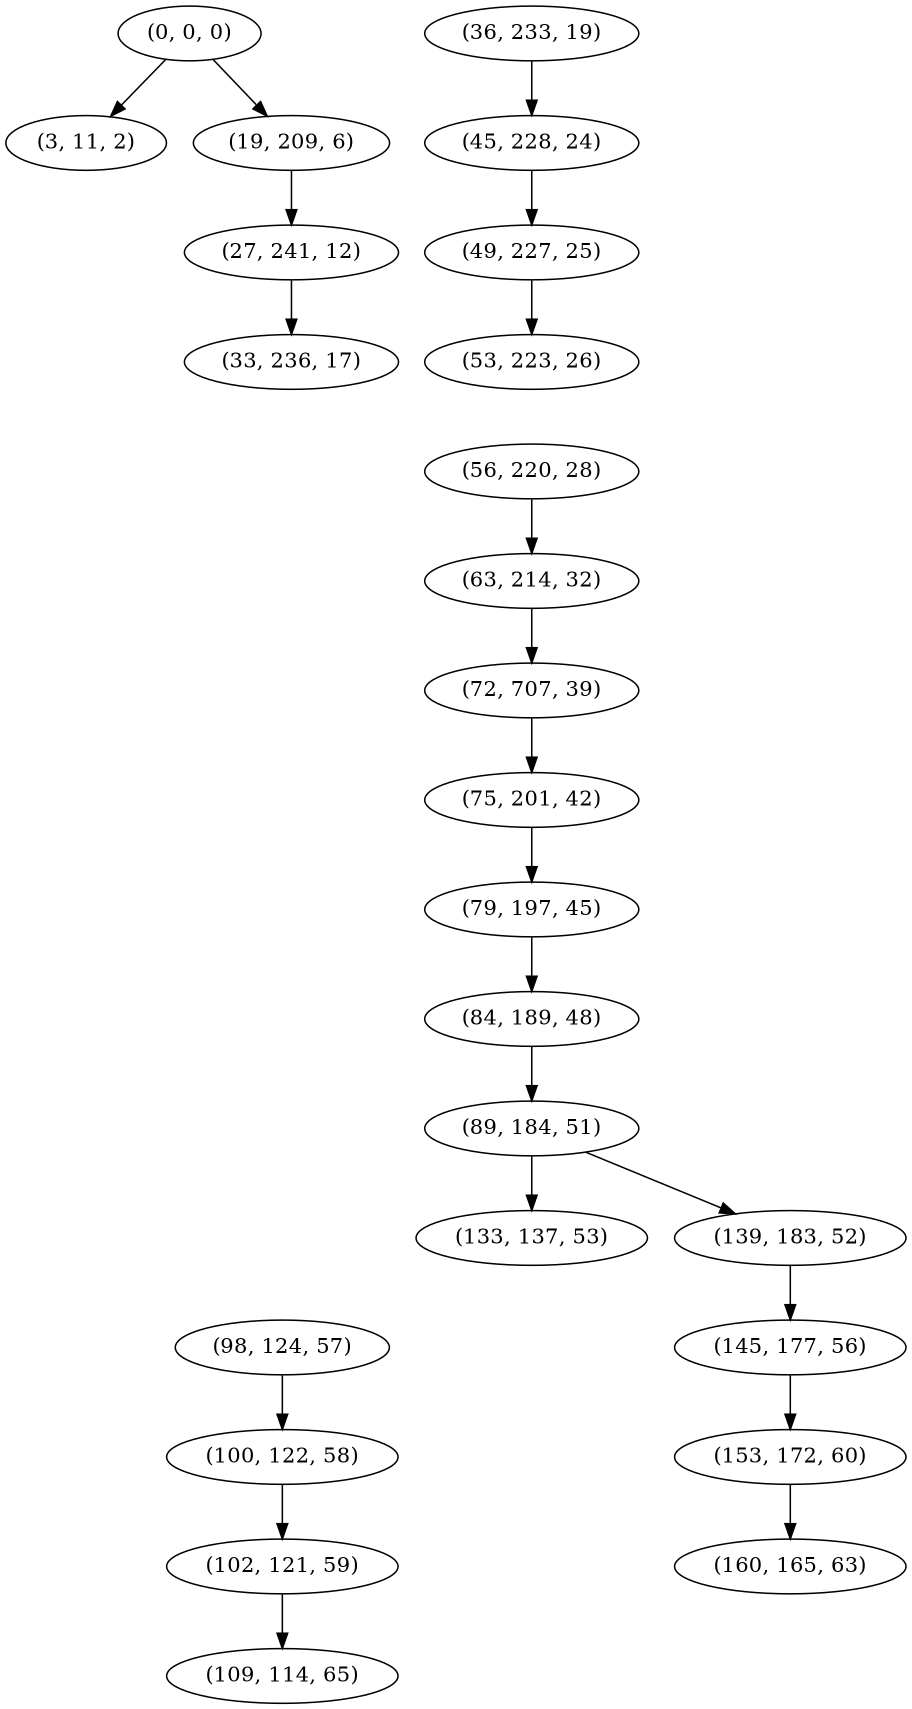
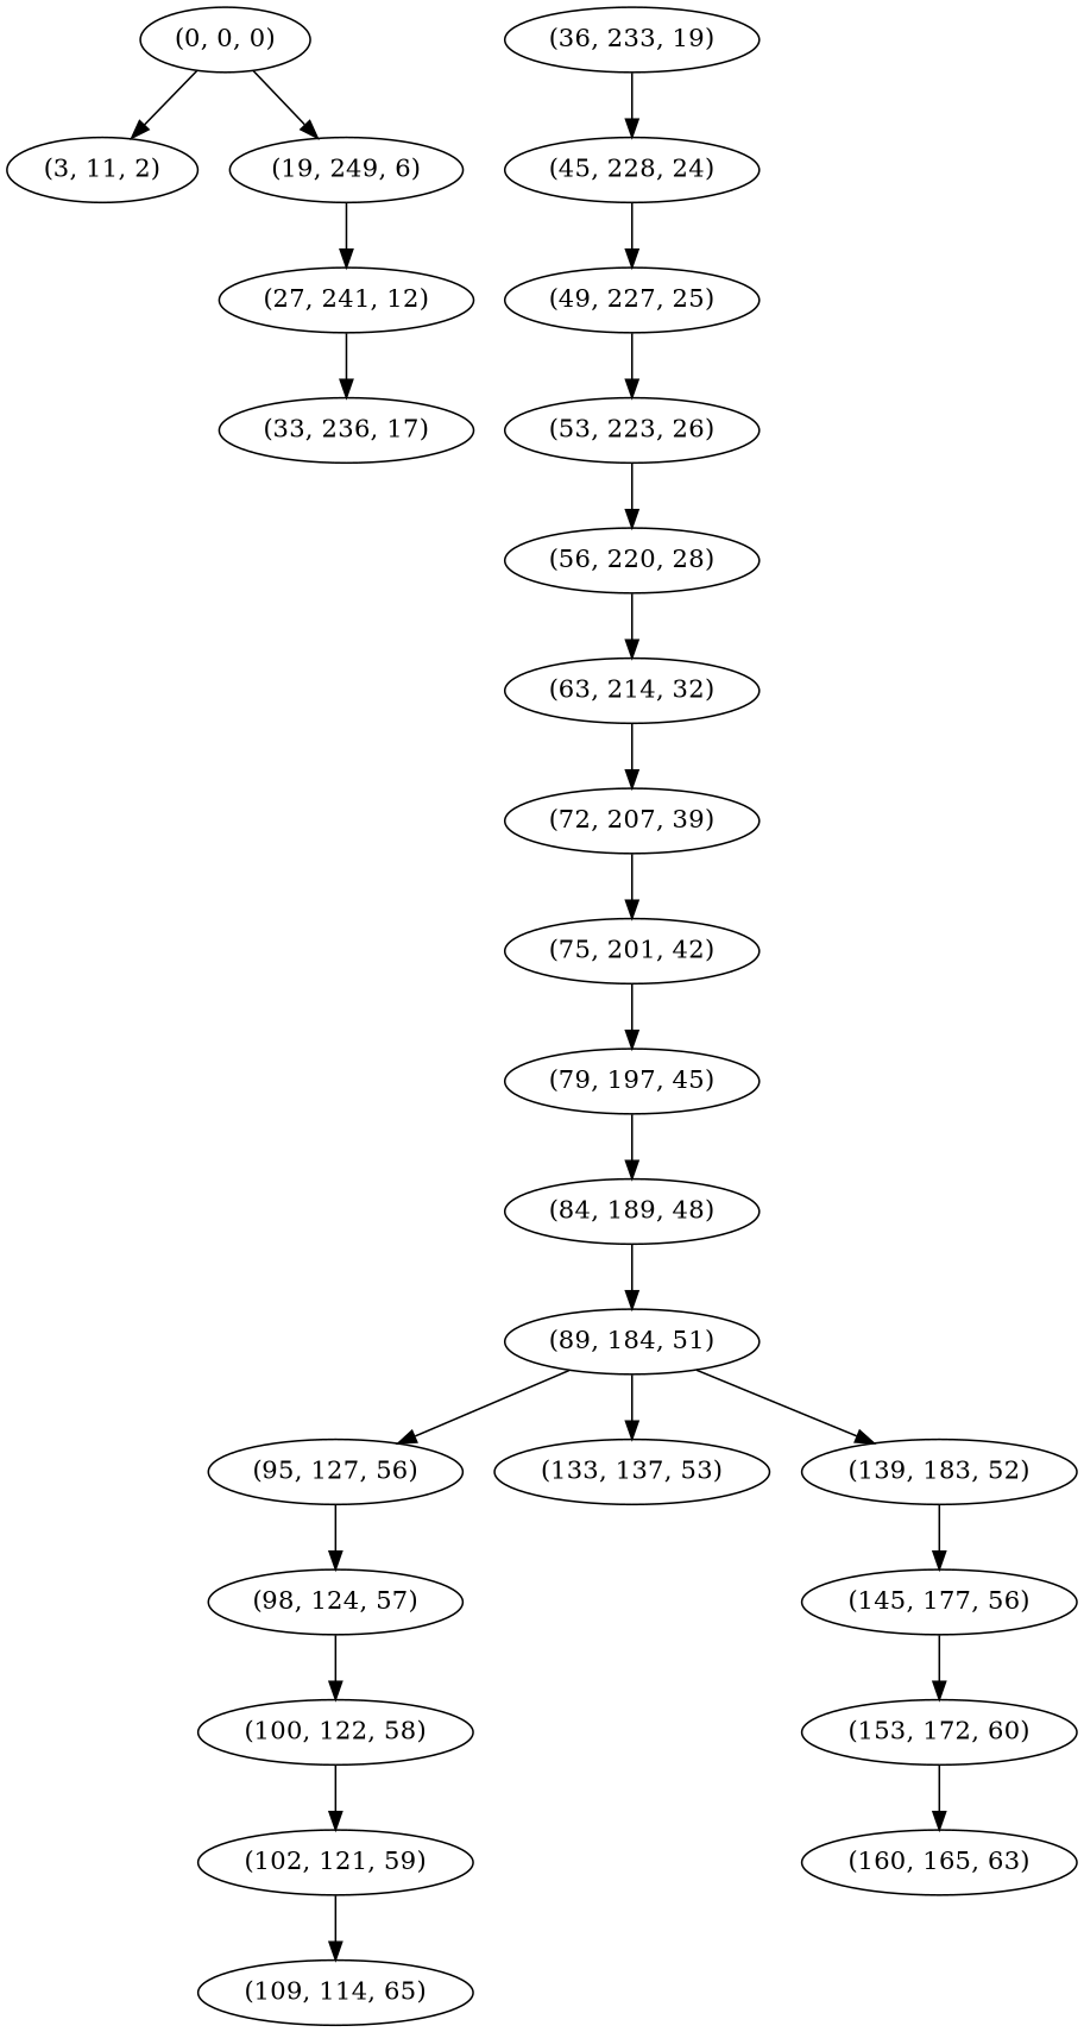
  digraph {
    "(0, 0, 0)"
    "(3, 11, 2)"
-   "(19, 249, 6)" [label="(19, 209, 6)"]
+   "(19, 249, 6)"
    "(27, 241, 12)"
    "(33, 236, 17)"
    "(36, 233, 19)"
    "(45, 228, 24)"
    "(49, 227, 25)"
    "(53, 223, 26)"
    "(56, 220, 28)"
    "(63, 214, 32)"
-   "(72, 207, 39)" [label="(72, 707, 39)"]
+   "(72, 207, 39)"
    "(75, 201, 42)"
    "(79, 197, 45)"
    "(84, 189, 48)"
    "(89, 184, 51)"
+   "(95, 127, 56)"
    "(133, 137, 53)"
    "(139, 183, 52)"
    "(98, 124, 57)"
    "(145, 177, 56)"
    "(100, 122, 58)"
    "(102, 121, 59)"
    "(109, 114, 65)"
    "(153, 172, 60)"
    "(160, 165, 63)"
    "(0, 0, 0)" -> "(3, 11, 2)"
    "(0, 0, 0)" -> "(19, 249, 6)"
    "(19, 249, 6)" -> "(27, 241, 12)"
    "(27, 241, 12)" -> "(33, 236, 17)"
    "(36, 233, 19)" -> "(45, 228, 24)"
    "(45, 228, 24)" -> "(49, 227, 25)"
    "(49, 227, 25)" -> "(53, 223, 26)"
+   "(53, 223, 26)" -> "(56, 220, 28)"
    "(56, 220, 28)" -> "(63, 214, 32)"
    "(63, 214, 32)" -> "(72, 207, 39)"
    "(72, 207, 39)" -> "(75, 201, 42)"
    "(75, 201, 42)" -> "(79, 197, 45)"
    "(79, 197, 45)" -> "(84, 189, 48)"
    "(84, 189, 48)" -> "(89, 184, 51)"
+   "(89, 184, 51)" -> "(95, 127, 56)"
    "(89, 184, 51)" -> "(133, 137, 53)"
    "(89, 184, 51)" -> "(139, 183, 52)"
+   "(95, 127, 56)" -> "(98, 124, 57)"
    "(139, 183, 52)" -> "(145, 177, 56)"
    "(98, 124, 57)" -> "(100, 122, 58)"
    "(145, 177, 56)" -> "(153, 172, 60)"
    "(100, 122, 58)" -> "(102, 121, 59)"
    "(102, 121, 59)" -> "(109, 114, 65)"
    "(153, 172, 60)" -> "(160, 165, 63)"
  }
